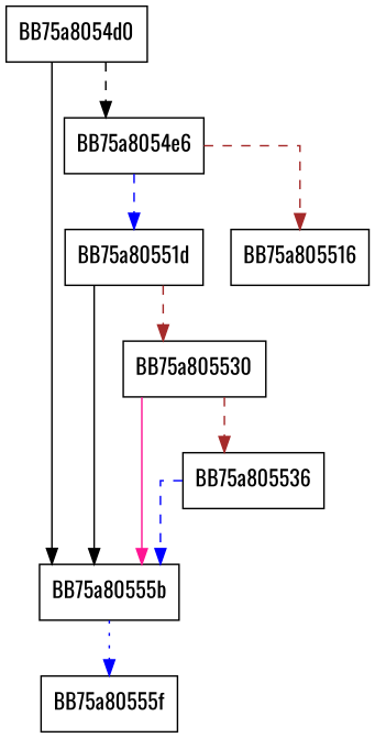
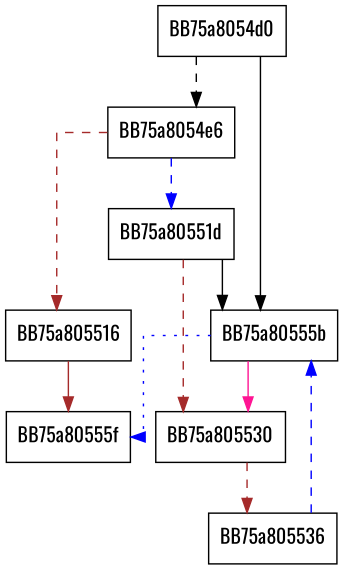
  digraph {
    fontname=Oswald
    splines=ortho
    node [fontname=Oswald shape=box]
    edge [color=brown fontname=Oswald style=dashed]
    BB75a8054d0
    BB75a80555b
    BB75a8054e6
    BB75a80555f
    BB75a80551d
    BB75a805516
    BB75a805530
    BB75a805536
    BB75a8054d0 -> BB75a80555b [color=black style=solid]
    BB75a8054d0 -> BB75a8054e6 [color=black]
    BB75a80555b -> BB75a80555f [color=blue style=dotted]
    BB75a8054e6 -> BB75a80551d [color=blue]
    BB75a8054e6 -> BB75a805516
    BB75a80551d -> BB75a80555b [color=black style=solid]
    BB75a80551d -> BB75a805530
-   BB75a805530 -> BB75a80555b [color=deeppink style=solid]
+   BB75a805516 -> BB75a80555f [style=solid]
+   BB75a80555b -> BB75a805530 [color=deeppink style=solid]
    BB75a805530 -> BB75a805536
    BB75a805536 -> BB75a80555b [color=blue]
  }
